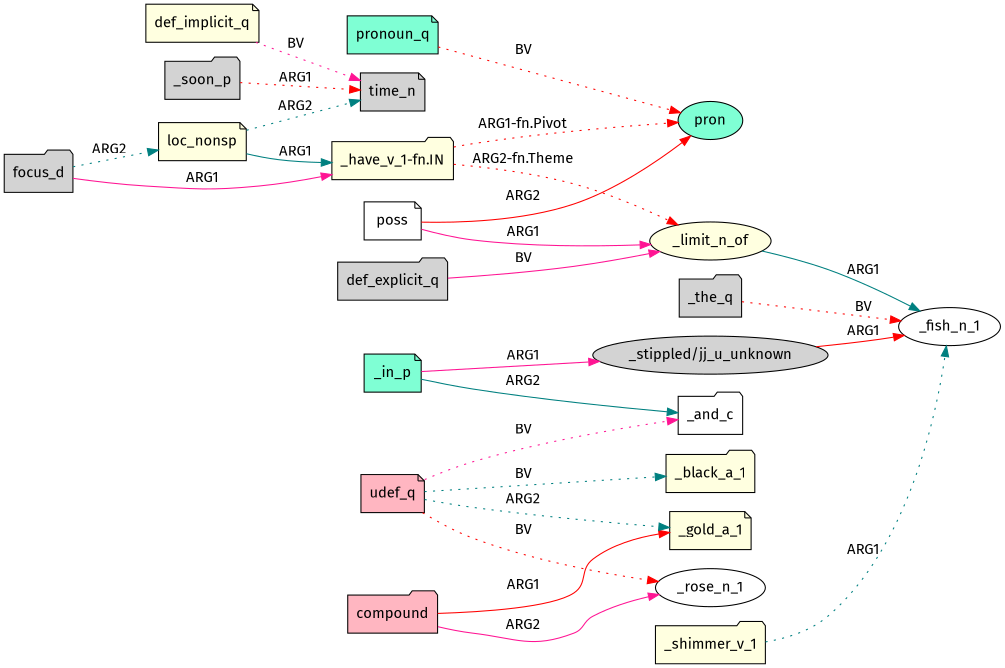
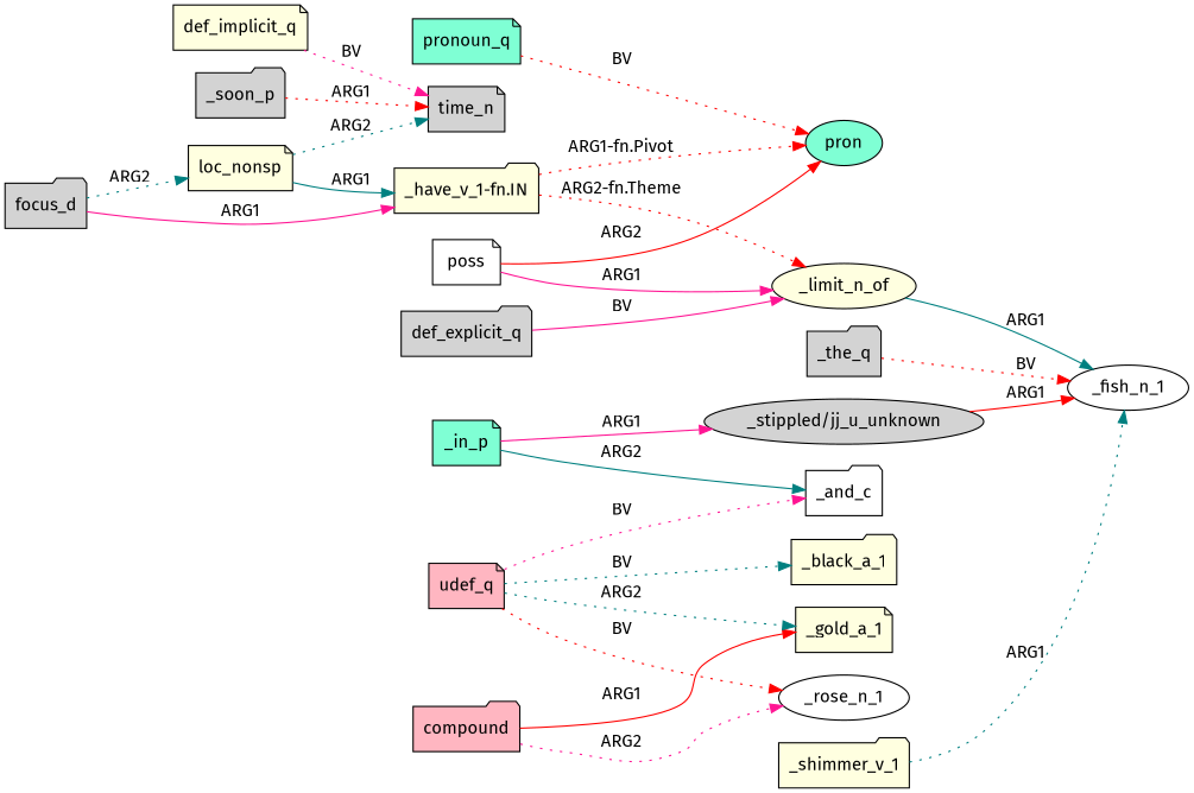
  digraph {
    fontname="Fira Sans"
    rankdir=LR
    node [fillcolor=lightyellow fontname="Fira Sans" shape=folder style=filled]
    edge [color=red fontname="Fira Sans" style=dotted]
    focus_d [fillcolor=lightgrey]
    "_have_v_1-fn.IN"
    loc_nonsp [shape=note]
    pron [fillcolor=aquamarine shape=ellipse]
    _limit_n_of [shape=ellipse]
    time_n [fillcolor=lightgrey shape=note]
    _fish_n_1 [fillcolor=white shape=ellipse]
    compound [fillcolor=lightpink]
    _rose_n_1 [fillcolor=white shape=ellipse]
    _gold_a_1 [shape=note]
    poss [fillcolor=white shape=note]
    udef_q [fillcolor=lightpink shape=note]
    _black_a_1
    _and_c [fillcolor=white]
    _the_q [fillcolor=lightgrey]
    _in_p [fillcolor=aquamarine shape=note]
    "_stippled/jj_u_unknown" [fillcolor=lightgrey shape=ellipse]
    pronoun_q [fillcolor=aquamarine shape=note]
    _soon_p [fillcolor=lightgrey]
    def_explicit_q [fillcolor=lightgrey]
    _shimmer_v_1
    def_implicit_q [shape=note]
    focus_d -> "_have_v_1-fn.IN" [color=deeppink label=ARG1 style=solid]
    focus_d -> loc_nonsp [color=teal label=ARG2]
    "_have_v_1-fn.IN" -> pron [label="ARG1-fn.Pivot"]
    "_have_v_1-fn.IN" -> _limit_n_of [label="ARG2-fn.Theme"]
    loc_nonsp -> "_have_v_1-fn.IN" [color=teal label=ARG1 style=solid]
    loc_nonsp -> time_n [color=teal label=ARG2]
    _limit_n_of -> _fish_n_1 [color=teal label=ARG1 style=solid]
-   compound -> _rose_n_1 [color=deeppink label=ARG2 style=solid]
+   compound -> _rose_n_1 [color=deeppink label=ARG2]
    compound -> _gold_a_1 [label=ARG1 style=solid]
    poss -> pron [label=ARG2 style=solid]
    poss -> _limit_n_of [color=deeppink label=ARG1 style=solid]
    udef_q -> _rose_n_1 [label=BV]
    udef_q -> _gold_a_1 [color=teal label=ARG2]
    udef_q -> _black_a_1 [color=teal label=BV]
    udef_q -> _and_c [color=deeppink label=BV]
    _the_q -> _fish_n_1 [label=BV]
    _in_p -> _and_c [color=teal label=ARG2 style=solid]
    _in_p -> "_stippled/jj_u_unknown" [color=deeppink label=ARG1 style=solid]
    "_stippled/jj_u_unknown" -> _fish_n_1 [label=ARG1 style=solid]
    pronoun_q -> pron [label=BV]
    _soon_p -> time_n [label=ARG1]
    def_explicit_q -> _limit_n_of [color=deeppink label=BV style=solid]
    _shimmer_v_1 -> _fish_n_1 [color=teal label=ARG1]
    def_implicit_q -> time_n [color=deeppink label=BV]
  }
